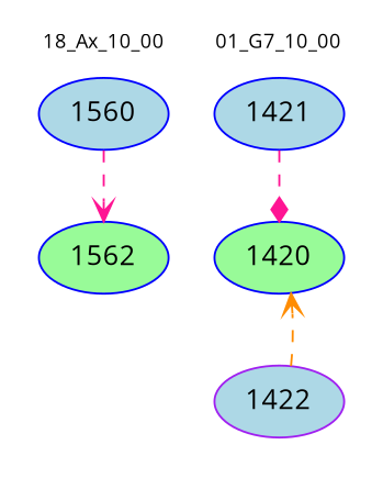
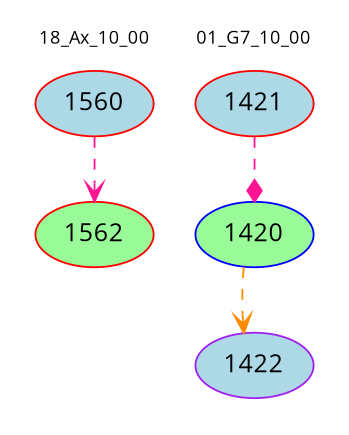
  digraph {
    fontname="Open Sans"
    node [color=blue fillcolor=lightblue fontname="Open Sans" style=filled]
    edge [arrowhead=vee color=deeppink fontname="Open Sans" style=dashed]
-   n1 [label=1560]
-   n2 [fillcolor=palegreen label=1562]
-   n3 [label=1421]
+   n1 [color=red label=1560]
+   n2 [color=red fillcolor=palegreen label=1562]
+   n3 [color=red label=1421]
    n4 [fillcolor=palegreen label=1420]
    n5 [color=purple label=1422]
    subgraph cluster_1 {
      color=white
      fontsize=10
      label="18_Ax_10_00"
      n1
      n2
    }
    subgraph cluster_2 {
      color=white
      fontsize=10
      label="01_G7_10_00"
      n3
      n4
      n5
    }
    n1 -> n2
    n3 -> n4 [arrowhead=diamond]
-   n5 -> n4 [color=darkorange]
+   n4 -> n5 [color=darkorange]
  }
